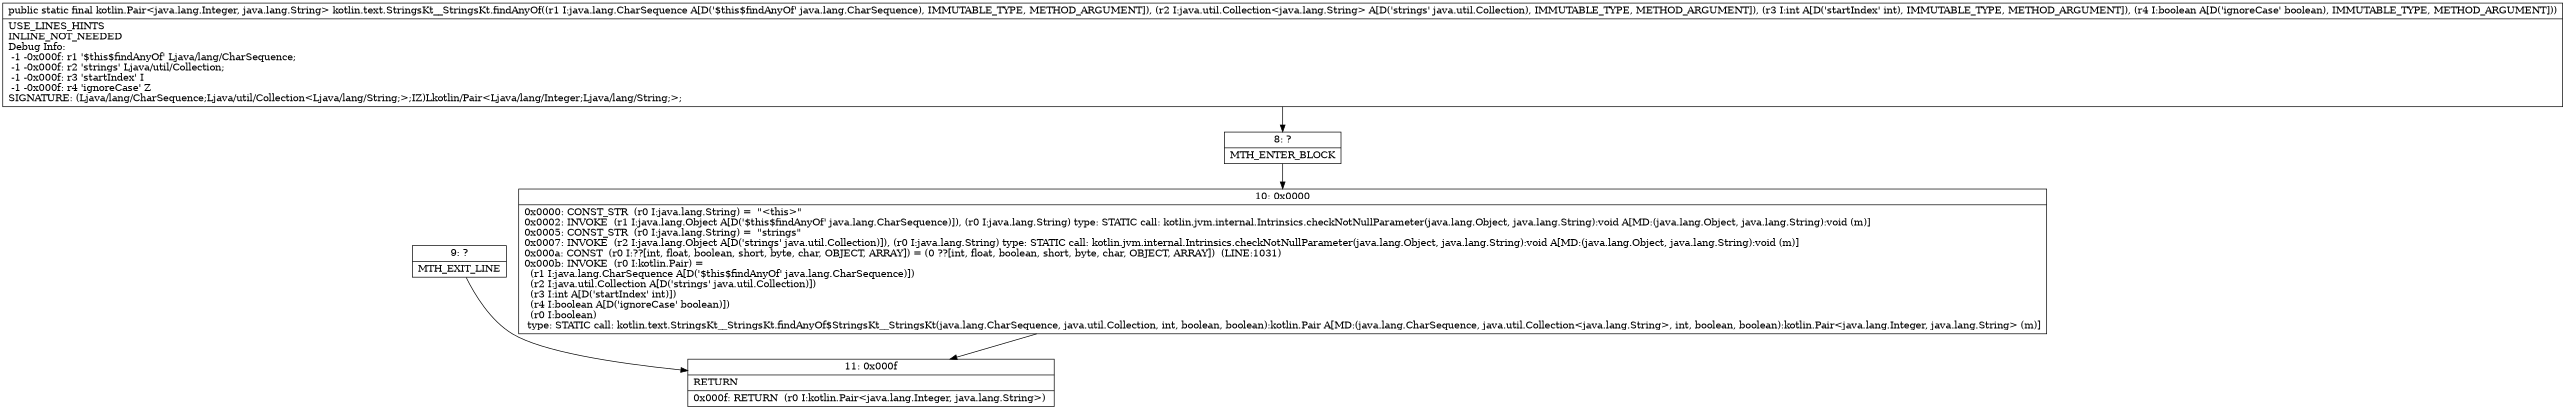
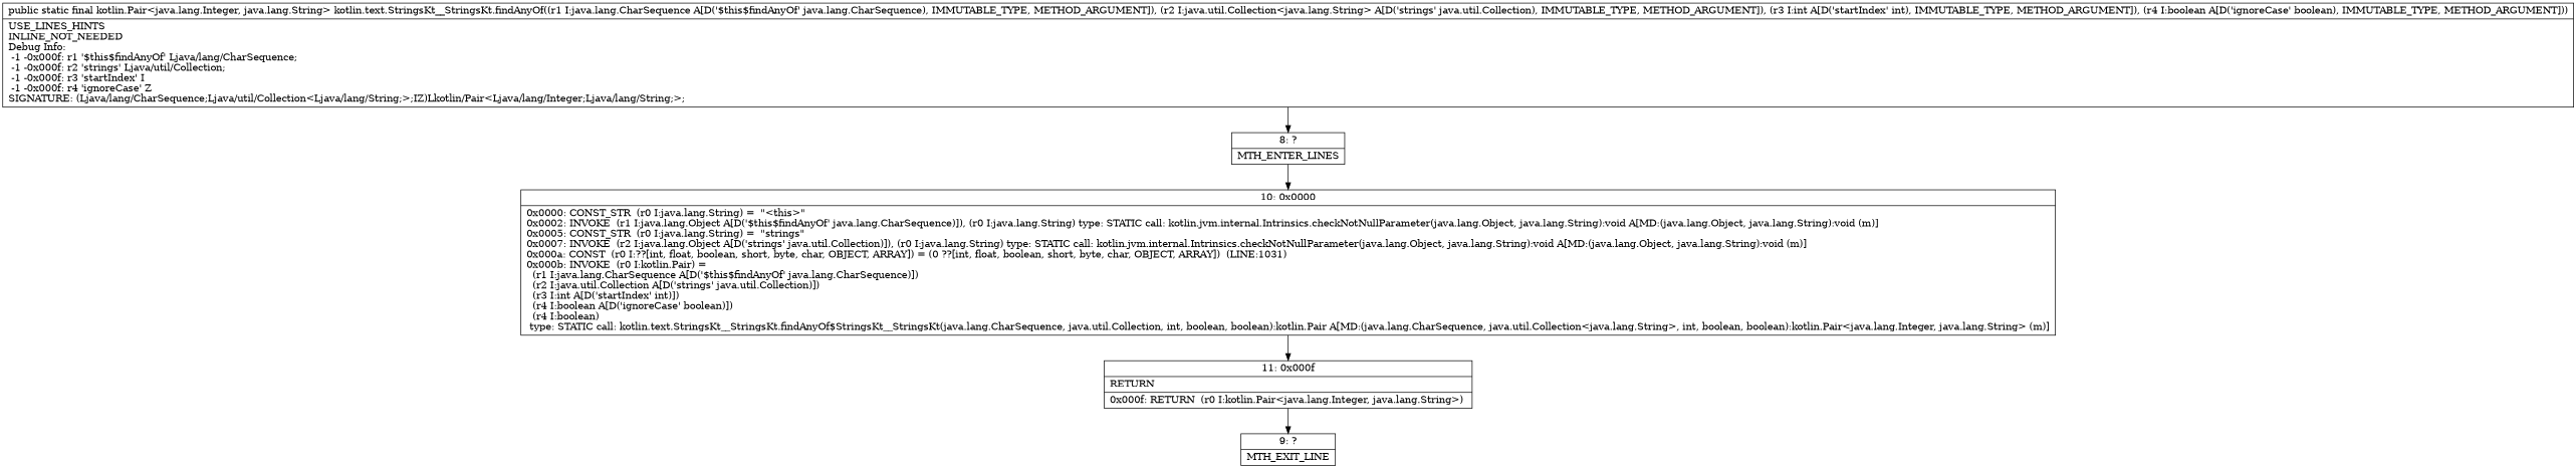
  digraph {
    node [shape=record]
-   n1 [label="{8\:\ ?|MTH_ENTER_BLOCK\l}"]
-   n2 [label="{10\:\ 0x0000|0x0000: CONST_STR  (r0 I:java.lang.String) =  \"\<this\>\" \l0x0002: INVOKE  (r1 I:java.lang.Object A[D('$this$findAnyOf' java.lang.CharSequence)]), (r0 I:java.lang.String) type: STATIC call: kotlin.jvm.internal.Intrinsics.checkNotNullParameter(java.lang.Object, java.lang.String):void A[MD:(java.lang.Object, java.lang.String):void (m)]\l0x0005: CONST_STR  (r0 I:java.lang.String) =  \"strings\" \l0x0007: INVOKE  (r2 I:java.lang.Object A[D('strings' java.util.Collection)]), (r0 I:java.lang.String) type: STATIC call: kotlin.jvm.internal.Intrinsics.checkNotNullParameter(java.lang.Object, java.lang.String):void A[MD:(java.lang.Object, java.lang.String):void (m)]\l0x000a: CONST  (r0 I:??[int, float, boolean, short, byte, char, OBJECT, ARRAY]) = (0 ??[int, float, boolean, short, byte, char, OBJECT, ARRAY])  (LINE:1031)\l0x000b: INVOKE  (r0 I:kotlin.Pair) = \l  (r1 I:java.lang.CharSequence A[D('$this$findAnyOf' java.lang.CharSequence)])\l  (r2 I:java.util.Collection A[D('strings' java.util.Collection)])\l  (r3 I:int A[D('startIndex' int)])\l  (r4 I:boolean A[D('ignoreCase' boolean)])\l  (r0 I:boolean)\l type: STATIC call: kotlin.text.StringsKt__StringsKt.findAnyOf$StringsKt__StringsKt(java.lang.CharSequence, java.util.Collection, int, boolean, boolean):kotlin.Pair A[MD:(java.lang.CharSequence, java.util.Collection\<java.lang.String\>, int, boolean, boolean):kotlin.Pair\<java.lang.Integer, java.lang.String\> (m)]\l}"]
+   n1 [label="{8\:\ ?|MTH_ENTER_LINES\l}"]
+   n2 [label="{10\:\ 0x0000|0x0000: CONST_STR  (r0 I:java.lang.String) =  \"\<this\>\" \l0x0002: INVOKE  (r1 I:java.lang.Object A[D('$this$findAnyOf' java.lang.CharSequence)]), (r0 I:java.lang.String) type: STATIC call: kotlin.jvm.internal.Intrinsics.checkNotNullParameter(java.lang.Object, java.lang.String):void A[MD:(java.lang.Object, java.lang.String):void (m)]\l0x0005: CONST_STR  (r0 I:java.lang.String) =  \"strings\" \l0x0007: INVOKE  (r2 I:java.lang.Object A[D('strings' java.util.Collection)]), (r0 I:java.lang.String) type: STATIC call: kotlin.jvm.internal.Intrinsics.checkNotNullParameter(java.lang.Object, java.lang.String):void A[MD:(java.lang.Object, java.lang.String):void (m)]\l0x000a: CONST  (r0 I:??[int, float, boolean, short, byte, char, OBJECT, ARRAY]) = (0 ??[int, float, boolean, short, byte, char, OBJECT, ARRAY])  (LINE:1031)\l0x000b: INVOKE  (r0 I:kotlin.Pair) = \l  (r1 I:java.lang.CharSequence A[D('$this$findAnyOf' java.lang.CharSequence)])\l  (r2 I:java.util.Collection A[D('strings' java.util.Collection)])\l  (r3 I:int A[D('startIndex' int)])\l  (r4 I:boolean A[D('ignoreCase' boolean)])\l  (r4 I:boolean)\l type: STATIC call: kotlin.text.StringsKt__StringsKt.findAnyOf$StringsKt__StringsKt(java.lang.CharSequence, java.util.Collection, int, boolean, boolean):kotlin.Pair A[MD:(java.lang.CharSequence, java.util.Collection\<java.lang.String\>, int, boolean, boolean):kotlin.Pair\<java.lang.Integer, java.lang.String\> (m)]\l}"]
    n3 [label="{11\:\ 0x000f|RETURN\l|0x000f: RETURN  (r0 I:kotlin.Pair\<java.lang.Integer, java.lang.String\>) \l}"]
    n4 [label="{9\:\ ?|MTH_EXIT_LINE\l}"]
    n5 [label="{public static final kotlin.Pair\<java.lang.Integer, java.lang.String\> kotlin.text.StringsKt__StringsKt.findAnyOf((r1 I:java.lang.CharSequence A[D('$this$findAnyOf' java.lang.CharSequence), IMMUTABLE_TYPE, METHOD_ARGUMENT]), (r2 I:java.util.Collection\<java.lang.String\> A[D('strings' java.util.Collection), IMMUTABLE_TYPE, METHOD_ARGUMENT]), (r3 I:int A[D('startIndex' int), IMMUTABLE_TYPE, METHOD_ARGUMENT]), (r4 I:boolean A[D('ignoreCase' boolean), IMMUTABLE_TYPE, METHOD_ARGUMENT]))  | USE_LINES_HINTS\lINLINE_NOT_NEEDED\lDebug Info:\l  \-1 \-0x000f: r1 '$this$findAnyOf' Ljava\/lang\/CharSequence;\l  \-1 \-0x000f: r2 'strings' Ljava\/util\/Collection;\l  \-1 \-0x000f: r3 'startIndex' I\l  \-1 \-0x000f: r4 'ignoreCase' Z\lSIGNATURE: (Ljava\/lang\/CharSequence;Ljava\/util\/Collection\<Ljava\/lang\/String;\>;IZ)Lkotlin\/Pair\<Ljava\/lang\/Integer;Ljava\/lang\/String;\>;\l}"]
    n1 -> n2
    n2 -> n3
-   n4 -> n3
+   n3 -> n4
    n5 -> n1
  }
